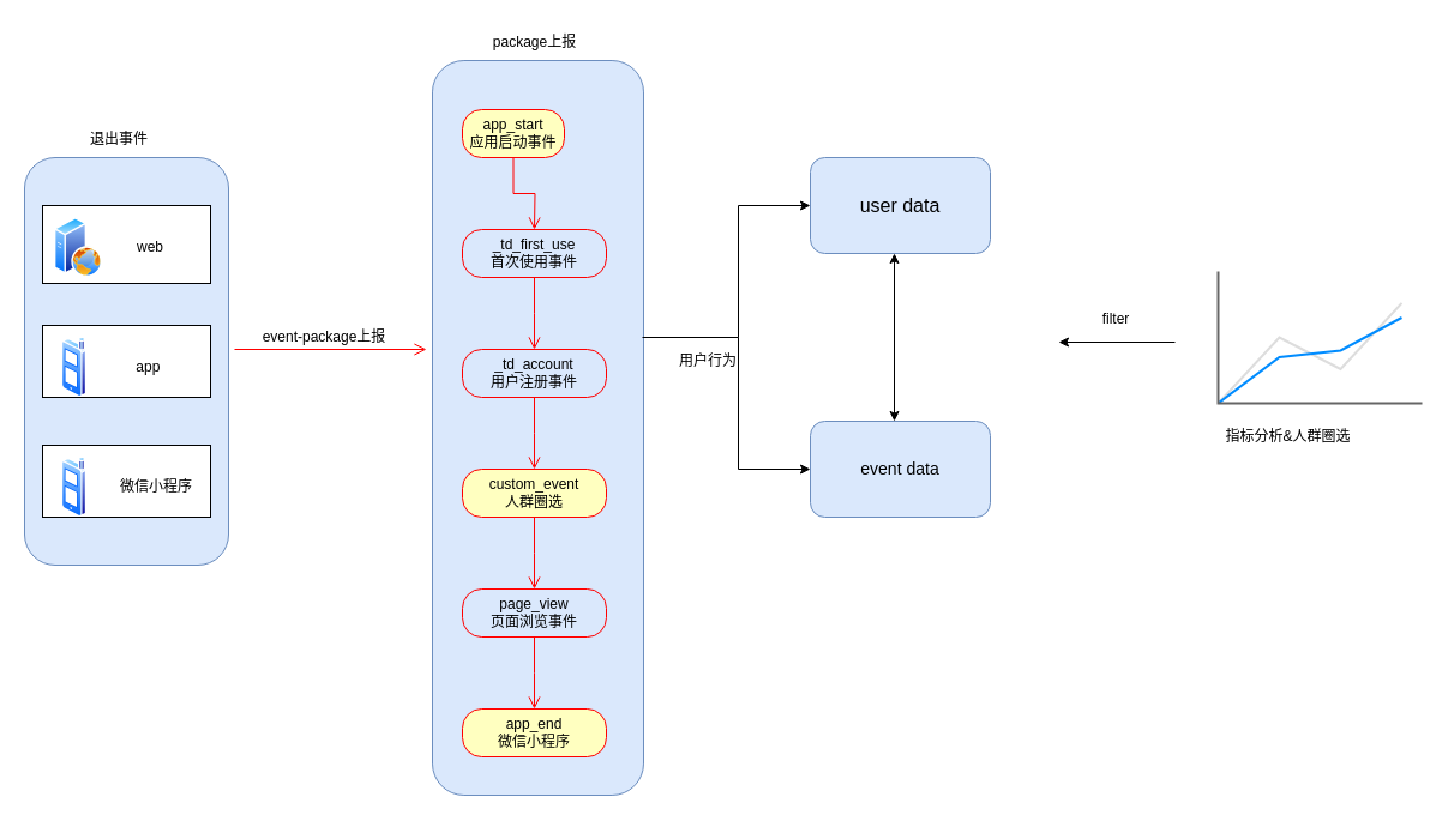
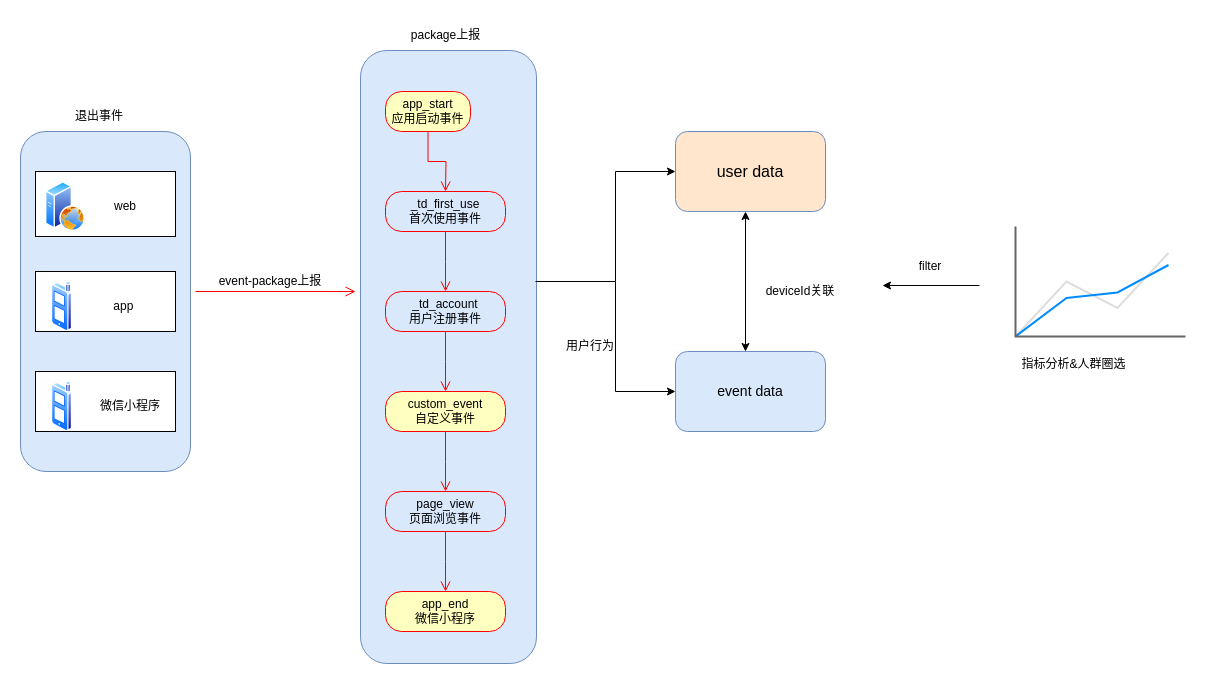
  <mxCell id="0" />
  <mxCell id="1" parent="0" />
  <mxCell id="2" value="" style="rounded=1;whiteSpace=wrap;html=1;fillColor=#dae8fc;strokeColor=#6c8ebf;" vertex="1" parent="1"><mxGeometry x="20" y="131" width="170" height="340" as="geometry" /></mxCell>
  <mxCell id="3" value="" style="rounded=1;whiteSpace=wrap;html=1;fillColor=#dae8fc;strokeColor=#6c8ebf;" vertex="1" parent="1"><mxGeometry x="360" y="50" width="176" height="613" as="geometry" /></mxCell>
  <mxCell id="4" value="" style="rounded=0;whiteSpace=wrap;html=1;" vertex="1" parent="1"><mxGeometry x="35" y="271" width="140" height="60" as="geometry" /></mxCell>
  <mxCell id="5" value="" style="rounded=0;whiteSpace=wrap;html=1;" vertex="1" parent="1"><mxGeometry x="35" y="171" width="140" height="65" as="geometry" /></mxCell>
  <mxCell id="6" value="" style="image;aspect=fixed;perimeter=ellipsePerimeter;html=1;align=center;shadow=0;dashed=0;spacingTop=3;image=img/lib/active_directory/web_server.svg;" vertex="1" parent="1"><mxGeometry x="45" y="181" width="40" height="50" as="geometry" /></mxCell>
  <mxCell id="7" value="" style="image;aspect=fixed;perimeter=ellipsePerimeter;html=1;align=center;shadow=0;dashed=0;spacingTop=3;image=img/lib/active_directory/cell_phone.svg;" vertex="1" parent="1"><mxGeometry x="51" y="281" width="21" height="50" as="geometry" /></mxCell>
  <mxCell id="8" value="web" style="text;html=1;align=center;verticalAlign=middle;whiteSpace=wrap;rounded=0;" vertex="1" parent="1"><mxGeometry x="95" y="191" width="60" height="30" as="geometry" /></mxCell>
  <mxCell id="9" value="app&amp;nbsp;" style="text;html=1;align=center;verticalAlign=middle;whiteSpace=wrap;rounded=0;" vertex="1" parent="1"><mxGeometry x="95" y="291" width="60" height="30" as="geometry" /></mxCell>
  <mxCell id="10" value="" style="rounded=0;whiteSpace=wrap;html=1;" vertex="1" parent="1"><mxGeometry x="35" y="371" width="140" height="60" as="geometry" /></mxCell>
  <mxCell id="11" value="" style="image;aspect=fixed;perimeter=ellipsePerimeter;html=1;align=center;shadow=0;dashed=0;spacingTop=3;image=img/lib/active_directory/cell_phone.svg;" vertex="1" parent="1"><mxGeometry x="51" y="381" width="21" height="50" as="geometry" /></mxCell>
  <mxCell id="12" value="微信小程序" style="text;html=1;align=center;verticalAlign=middle;whiteSpace=wrap;rounded=0;" vertex="1" parent="1"><mxGeometry x="95" y="391" width="70" height="30" as="geometry" /></mxCell>
  <mxCell id="13" value="退出事件" style="text;html=1;align=center;verticalAlign=middle;whiteSpace=wrap;rounded=0;" vertex="1" parent="1"><mxGeometry x="69" y="101" width="60" height="30" as="geometry" /></mxCell>
  <mxCell id="14" value="_td_first_use&lt;div&gt;首次使用事件&lt;/div&gt;" style="rounded=1;whiteSpace=wrap;html=1;arcSize=40;fontColor=#000000;fillColor=#dae8fc;strokeColor=#ff0000;" vertex="1" parent="1"><mxGeometry x="385" y="191" width="120" height="40" as="geometry" /></mxCell>
  <mxCell id="15" value="" style="edgeStyle=orthogonalEdgeStyle;html=1;verticalAlign=bottom;endArrow=open;endSize=8;strokeColor=#ff0000;rounded=0;" edge="1" source="14" parent="1"><mxGeometry relative="1" as="geometry"><mxPoint x="445" y="291" as="targetPoint" /></mxGeometry></mxCell>
  <mxCell id="16" value="&lt;div&gt;app_start&lt;/div&gt;&lt;div&gt;应用启动事件&lt;/div&gt;" style="rounded=1;whiteSpace=wrap;html=1;arcSize=40;fontColor=#000000;fillColor=#ffffc0;strokeColor=#ff0000;" vertex="1" parent="1"><mxGeometry x="385" y="91" width="85" height="40" as="geometry" /></mxCell>
  <mxCell id="17" value="" style="edgeStyle=orthogonalEdgeStyle;html=1;verticalAlign=bottom;endArrow=open;endSize=8;strokeColor=#ff0000;rounded=0;" edge="1" parent="1" source="16"><mxGeometry relative="1" as="geometry"><mxPoint x="445" y="191" as="targetPoint" /></mxGeometry></mxCell>
  <mxCell id="18" value="&lt;div&gt;_td_account&lt;/div&gt;&lt;div&gt;用户注册事件&lt;/div&gt;" style="rounded=1;whiteSpace=wrap;html=1;arcSize=40;fontColor=#000000;fillColor=#dae8fc;strokeColor=#ff0000;" vertex="1" parent="1"><mxGeometry x="385" y="291" width="120" height="40" as="geometry" /></mxCell>
  <mxCell id="19" value="" style="edgeStyle=orthogonalEdgeStyle;html=1;verticalAlign=bottom;endArrow=open;endSize=8;strokeColor=#ff0000;rounded=0;" edge="1" parent="1" source="18"><mxGeometry relative="1" as="geometry"><mxPoint x="445" y="391" as="targetPoint" /></mxGeometry></mxCell>
  <mxCell id="20" value="&lt;div&gt;page_view&lt;/div&gt;&lt;div&gt;页面浏览事件&lt;/div&gt;" style="rounded=1;whiteSpace=wrap;html=1;arcSize=40;fontColor=#000000;fillColor=#dae8fc;strokeColor=#ff0000;" vertex="1" parent="1"><mxGeometry x="385" y="491" width="120" height="40" as="geometry" /></mxCell>
  <mxCell id="21" value="" style="edgeStyle=orthogonalEdgeStyle;html=1;verticalAlign=bottom;endArrow=open;endSize=8;strokeColor=#ff0000;rounded=0;" edge="1" parent="1" source="20"><mxGeometry relative="1" as="geometry"><mxPoint x="445" y="591" as="targetPoint" /></mxGeometry></mxCell>
  <mxCell id="22" value="&lt;div&gt;app_end&lt;/div&gt;&lt;div&gt;微信小程序&lt;/div&gt;" style="rounded=1;whiteSpace=wrap;html=1;arcSize=40;fontColor=#000000;fillColor=#ffffc0;strokeColor=#ff0000;" vertex="1" parent="1"><mxGeometry x="385" y="591" width="120" height="40" as="geometry" /></mxCell>
  <mxCell id="23" value="package上报" style="text;html=1;align=center;verticalAlign=middle;whiteSpace=wrap;rounded=0;" vertex="1" parent="1"><mxGeometry x="377.5" y="20" width="135" height="30" as="geometry" /></mxCell>
  <mxCell id="24" value="" style="edgeStyle=orthogonalEdgeStyle;html=1;verticalAlign=bottom;endArrow=open;endSize=8;strokeColor=#ff0000;rounded=0;" edge="1" parent="1"><mxGeometry relative="1" as="geometry"><mxPoint x="355" y="291" as="targetPoint" /><mxPoint x="195" y="291" as="sourcePoint" /></mxGeometry></mxCell>
  <mxCell id="25" value="event-package上报" style="text;html=1;align=center;verticalAlign=middle;whiteSpace=wrap;rounded=0;" vertex="1" parent="1"><mxGeometry x="215" y="271" width="110" height="20" as="geometry" /></mxCell>
- <mxCell id="26" value="&lt;font style=&quot;font-size: 16px;&quot;&gt;user data&lt;/font&gt;" style="rounded=1;whiteSpace=wrap;html=1;fillColor=#dae8fc;strokeColor=#6c8ebf;" vertex="1" parent="1"><mxGeometry x="675" y="131" width="150" height="80" as="geometry" /></mxCell>
+ <mxCell id="26" value="&lt;font style=&quot;font-size: 16px;&quot;&gt;user data&lt;/font&gt;" style="rounded=1;whiteSpace=wrap;html=1;fillColor=#ffe6cc;strokeColor=#6c8ebf;" vertex="1" parent="1"><mxGeometry x="675" y="131" width="150" height="80" as="geometry" /></mxCell>
  <mxCell id="27" value="&lt;font style=&quot;font-size: 14px;&quot;&gt;event data&lt;/font&gt;" style="rounded=1;whiteSpace=wrap;html=1;fillColor=#dae8fc;strokeColor=#6c8ebf;" vertex="1" parent="1"><mxGeometry x="675" y="351" width="150" height="80" as="geometry" /></mxCell>
  <mxCell id="28" value="" style="endArrow=classic;startArrow=classic;html=1;rounded=0;" edge="1" parent="1"><mxGeometry width="50" height="50" relative="1" as="geometry"><mxPoint x="745" y="351" as="sourcePoint" /><mxPoint x="745" y="211" as="targetPoint" /></mxGeometry></mxCell>
+ <mxCell id="29" value="deviceId关联" style="text;html=1;align=center;verticalAlign=middle;whiteSpace=wrap;rounded=0;" vertex="1" parent="1"><mxGeometry x="755" y="276" width="90" height="30" as="geometry" /></mxCell>
  <mxCell id="30" value="" style="endArrow=classic;html=1;rounded=0;entryX=0;entryY=0.5;entryDx=0;entryDy=0;" edge="1" parent="1" target="26"><mxGeometry width="50" height="50" relative="1" as="geometry"><mxPoint x="535" y="281" as="sourcePoint" /><mxPoint x="585" y="251" as="targetPoint" /><Array as="points"><mxPoint x="615" y="281" /><mxPoint x="615" y="171" /></Array></mxGeometry></mxCell>
  <mxCell id="31" value="" style="endArrow=classic;html=1;rounded=0;entryX=0;entryY=0.5;entryDx=0;entryDy=0;" edge="1" parent="1" target="27"><mxGeometry width="50" height="50" relative="1" as="geometry"><mxPoint x="615" y="281" as="sourcePoint" /><mxPoint x="665" y="231" as="targetPoint" /><Array as="points"><mxPoint x="615" y="391" /></Array></mxGeometry></mxCell>
- <mxCell id="32" value="用户行为" style="text;html=1;align=center;verticalAlign=middle;whiteSpace=wrap;rounded=0;" vertex="1" parent="1"><mxGeometry x="560" y="286" width="60" height="30" as="geometry" /></mxCell>
+ <mxCell id="32" value="用户行为" style="text;html=1;align=center;verticalAlign=middle;whiteSpace=wrap;rounded=0;" vertex="1" parent="1"><mxGeometry x="560" y="331" width="60" height="30" as="geometry" /></mxCell>
  <mxCell id="33" value="" style="verticalLabelPosition=bottom;shadow=0;dashed=0;align=center;html=1;verticalAlign=top;strokeWidth=1;shape=mxgraph.mockup.graphics.lineChart;strokeColor=none;strokeColor2=#666666;strokeColor3=#008cff;strokeColor4=#dddddd;" vertex="1" parent="1"><mxGeometry x="1015" y="226" width="170" height="110" as="geometry" /></mxCell>
  <mxCell id="34" value="指标分析&amp;amp;人群圈选" style="text;html=1;align=center;verticalAlign=middle;whiteSpace=wrap;rounded=0;" vertex="1" parent="1"><mxGeometry x="1015" y="349" width="117" height="30" as="geometry" /></mxCell>
  <mxCell id="35" value="" style="endArrow=classic;html=1;rounded=0;" edge="1" parent="1"><mxGeometry width="50" height="50" relative="1" as="geometry"><mxPoint x="979" y="285" as="sourcePoint" /><mxPoint x="882" y="285" as="targetPoint" /></mxGeometry></mxCell>
  <mxCell id="36" value="filter" style="text;html=1;align=center;verticalAlign=middle;whiteSpace=wrap;rounded=0;" vertex="1" parent="1"><mxGeometry x="900" y="251" width="60" height="30" as="geometry" /></mxCell>
- <mxCell id="37" value="&lt;div&gt;custom_event&lt;/div&gt;&lt;div&gt;人群圈选&lt;/div&gt;" style="rounded=1;whiteSpace=wrap;html=1;arcSize=40;fontColor=#000000;fillColor=#ffffc0;strokeColor=#ff0000;" vertex="1" parent="1"><mxGeometry x="385" y="391" width="120" height="40" as="geometry" /></mxCell>
+ <mxCell id="37" value="&lt;div&gt;custom_event&lt;/div&gt;&lt;div&gt;自定义事件&lt;/div&gt;" style="rounded=1;whiteSpace=wrap;html=1;arcSize=40;fontColor=#000000;fillColor=#ffffc0;strokeColor=#ff0000;" vertex="1" parent="1"><mxGeometry x="385" y="391" width="120" height="40" as="geometry" /></mxCell>
  <mxCell id="38" value="" style="edgeStyle=orthogonalEdgeStyle;html=1;verticalAlign=bottom;endArrow=open;endSize=8;strokeColor=#ff0000;rounded=0;" edge="1" parent="1" source="37"><mxGeometry relative="1" as="geometry"><mxPoint x="445" y="491" as="targetPoint" /></mxGeometry></mxCell>
